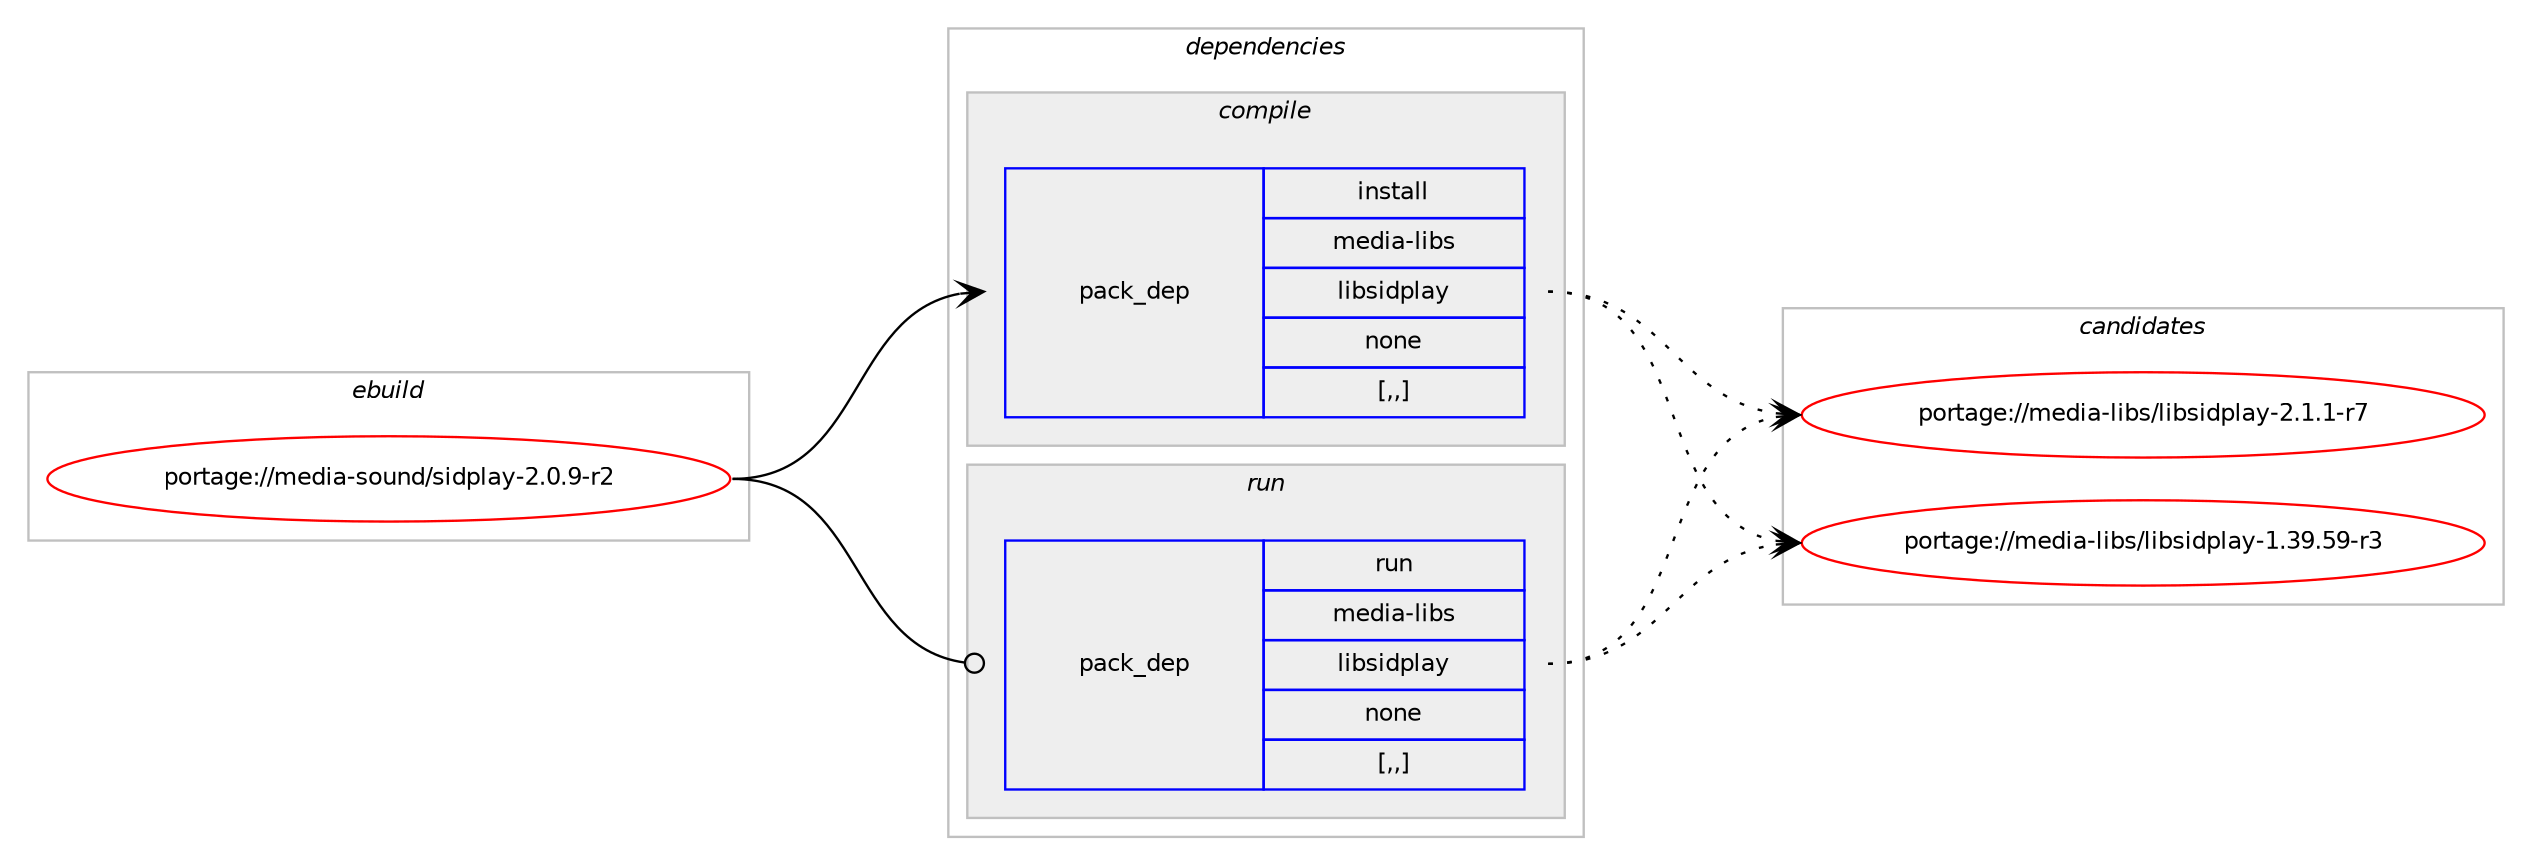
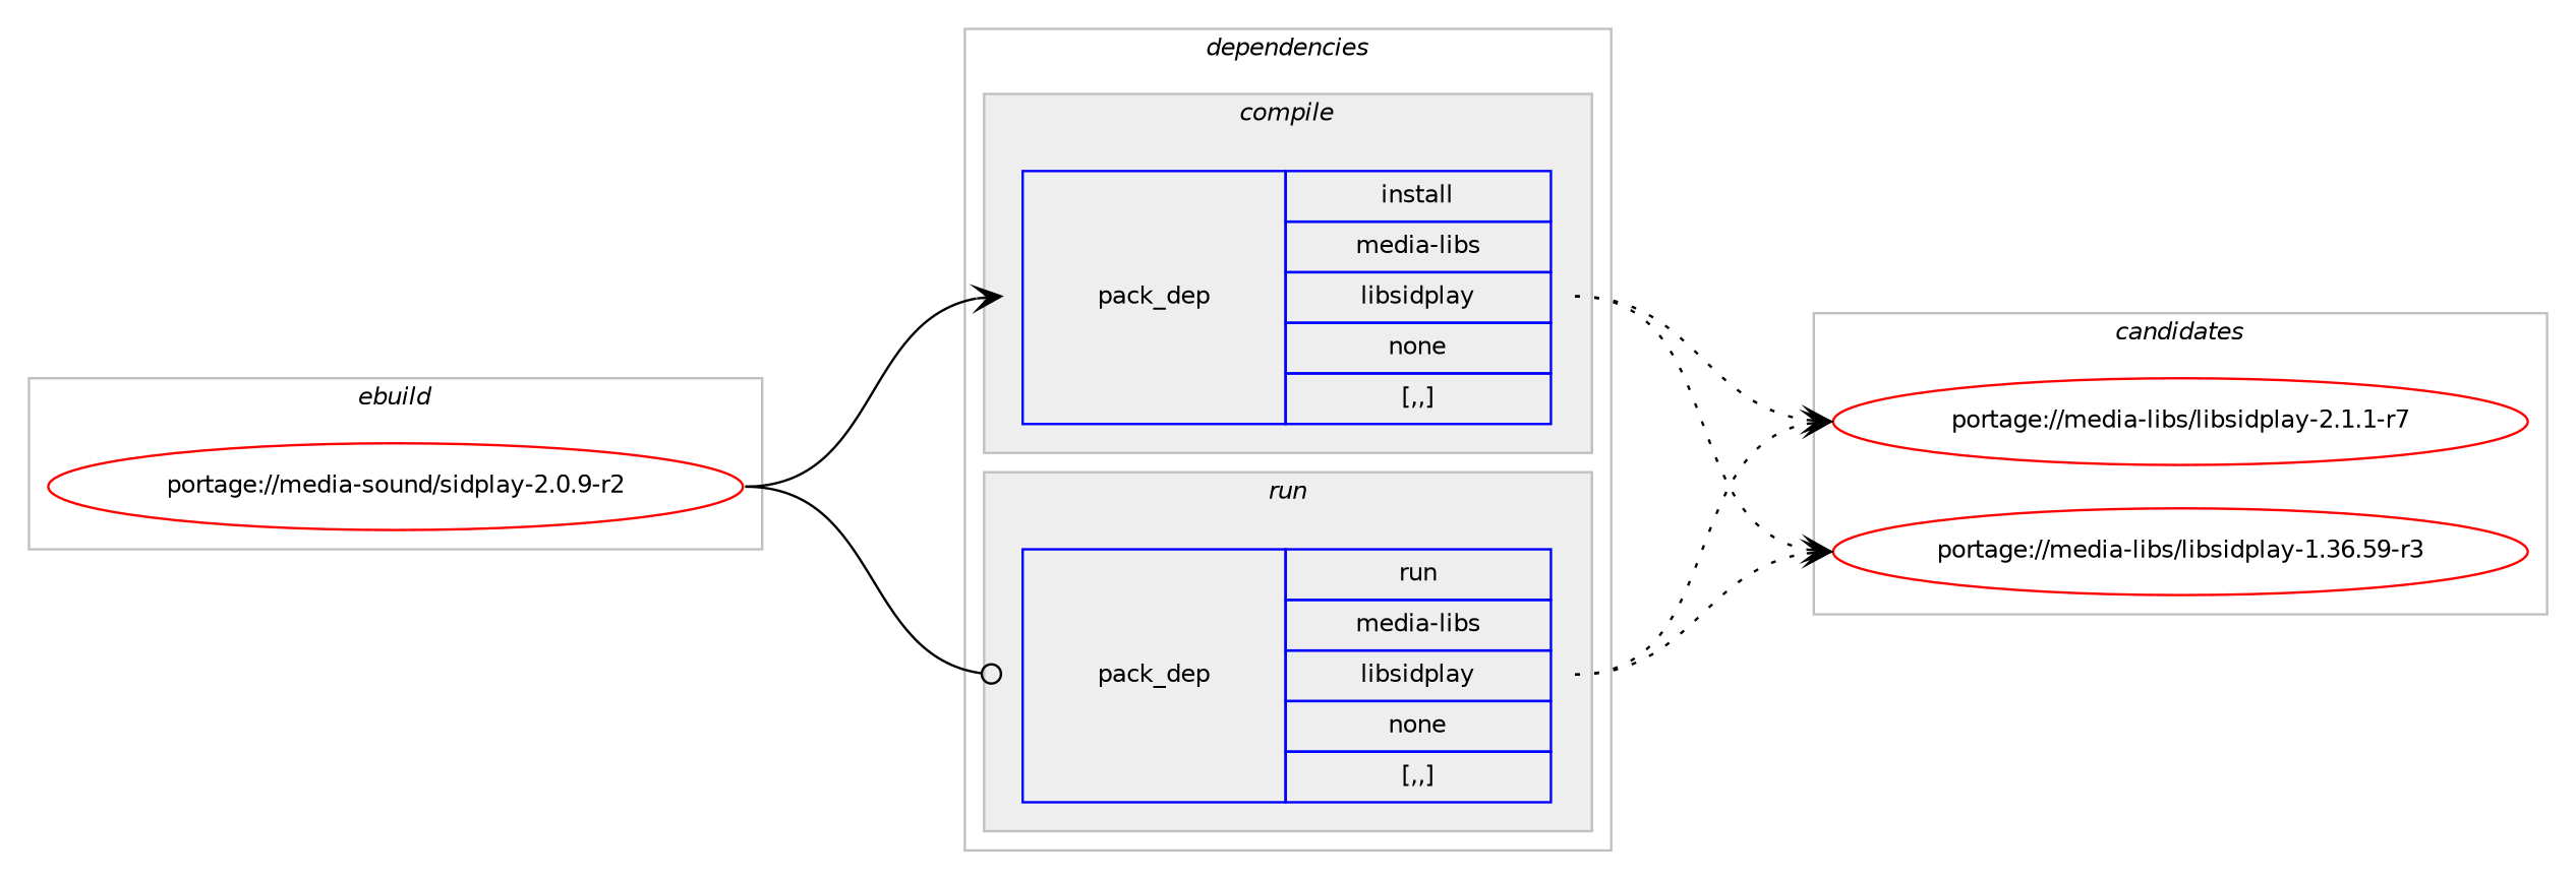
  digraph {
    compound=true
    concentrate=true
    fontname=Helvetica
    fontsize=10
    newrank=true
    rankdir=LR
    ranksep=1.5
    node [color=red fontname=Helvetica fontsize=10]
    edge [arrowhead=vee headport=w style=dotted tailport=e weight=100]
    n1 [label="portage://media-sound/sidplay-2.0.9-r2" width=4]
    n2 [color=blue label=<<TABLE BORDER="0" CELLBORDER="1" CELLSPACING="0" CELLPADDING="4" WIDTH="220"><TR><TD ROWSPAN="6" CELLPADDING="30">pack_dep</TD></TR><TR><TD WIDTH="110">install</TD></TR><TR><TD>media-libs</TD></TR><TR><TD>libsidplay</TD></TR><TR><TD>none</TD></TR><TR><TD>[,,]</TD></TR></TABLE>> shape=none]
    n3 [color=blue label=<<TABLE BORDER="0" CELLBORDER="1" CELLSPACING="0" CELLPADDING="4" WIDTH="220"><TR><TD ROWSPAN="6" CELLPADDING="30">pack_dep</TD></TR><TR><TD WIDTH="110">run</TD></TR><TR><TD>media-libs</TD></TR><TR><TD>libsidplay</TD></TR><TR><TD>none</TD></TR><TR><TD>[,,]</TD></TR></TABLE>> shape=none]
    n4 [label="portage://media-libs/libsidplay-2.1.1-r7" width=4]
-   n5 [label="portage://media-libs/libsidplay-1.39.59-r3" width=4]
+   n5 [label="portage://media-libs/libsidplay-1.36.59-r3" width=4]
    subgraph cluster_1 {
      color=gray
      label=<<i>ebuild</i>>
      n1
    }
    subgraph cluster_2 {
      color=gray
      label=<<i>dependencies</i>>
      subgraph cluster_3 {
        color=gray
        fillcolor="#eeeeee"
        label=<<i>compile</i>>
        style=filled
        subgraph sub_4 {
          color=gray
          fillcolor="#eeeeee"
          label=<<i>compile</i>>
          style=filled
          n2
        }
      }
      subgraph cluster_5 {
        color=gray
        fillcolor="#eeeeee"
        label=<<i>compile and run</i>>
        style=filled
      }
      subgraph cluster_6 {
        color=gray
        fillcolor="#eeeeee"
        label=<<i>run</i>>
        style=filled
        subgraph sub_7 {
          color=gray
          fillcolor="#eeeeee"
          label=<<i>run</i>>
          style=filled
          n3
        }
      }
    }
    subgraph cluster_8 {
      color=gray
      label=<<i>candidates</i>>
      rank=same
      subgraph sub_9 {
        color=black
        label=<<i>candidates</i>>
        nodesep=1
        rank=same
        n4
        n5
      }
      subgraph sub_10 {
        color=black
        label=<<i>candidates</i>>
        nodesep=1
        rank=same
        n4
        n5
      }
    }
    n1 -> n2 [style=solid weight=20]
    n1 -> n3 [arrowhead=odot style=solid weight=20]
    n2 -> n4
    n2 -> n5
    n3 -> n4
    n3 -> n5
  }
